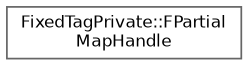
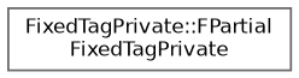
  digraph {
    rankdir=LR
-   n1 [color=grey40 fillcolor=white fontname=Helvetica fontsize=10 height=0.2 label="FixedTagPrivate::FPartial\lMapHandle" shape=box style=filled width=0.4]
+   n1 [color=grey40 fillcolor=white fontname=Helvetica fontsize=10 height=0.2 label="FixedTagPrivate::FPartial\lFixedTagPrivate" shape=box style=filled width=0.4]
  }
